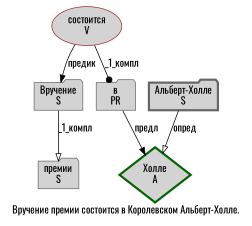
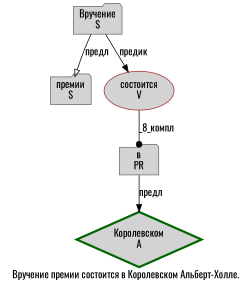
  digraph {
    fontname=Oswald
    label="Вручение премии состоится в Королевском Альберт-Холле."
    node [color=gray40 fillcolor=lightgray fontname=Oswald penwidth=1 shape=folder style=filled]
    edge [arrowhead=onormal fontname=Oswald]
    n1 [label="Вручение\nS"]
    n2 [label="премии\nS"]
    n3 [color=brown label="состоится\nV" shape=ellipse]
    n4 [label="в\nPR"]
-   n5 [color=darkgreen label="Холле\nA" penwidth=3 shape=diamond]
-   n6 [label="Альберт-Холле\nS" penwidth=3]
-   n1 -> n2 [label="_1_компл"]
-   n3 -> n1 [arrowhead=normal label="предик"]
-   n3 -> n4 [arrowhead=dot label="_1_компл"]
+   n5 [color=darkgreen label="Королевском\nA" penwidth=3 shape=diamond]
+   n1 -> n2 [label="предл"]
+   n1 -> n3 [arrowhead=normal label="предик"]
+   n3 -> n4 [arrowhead=dot label="_8_компл"]
    n4 -> n5 [arrowhead=normal label="предл"]
-   n6 -> n5 [label="опред"]
  }
